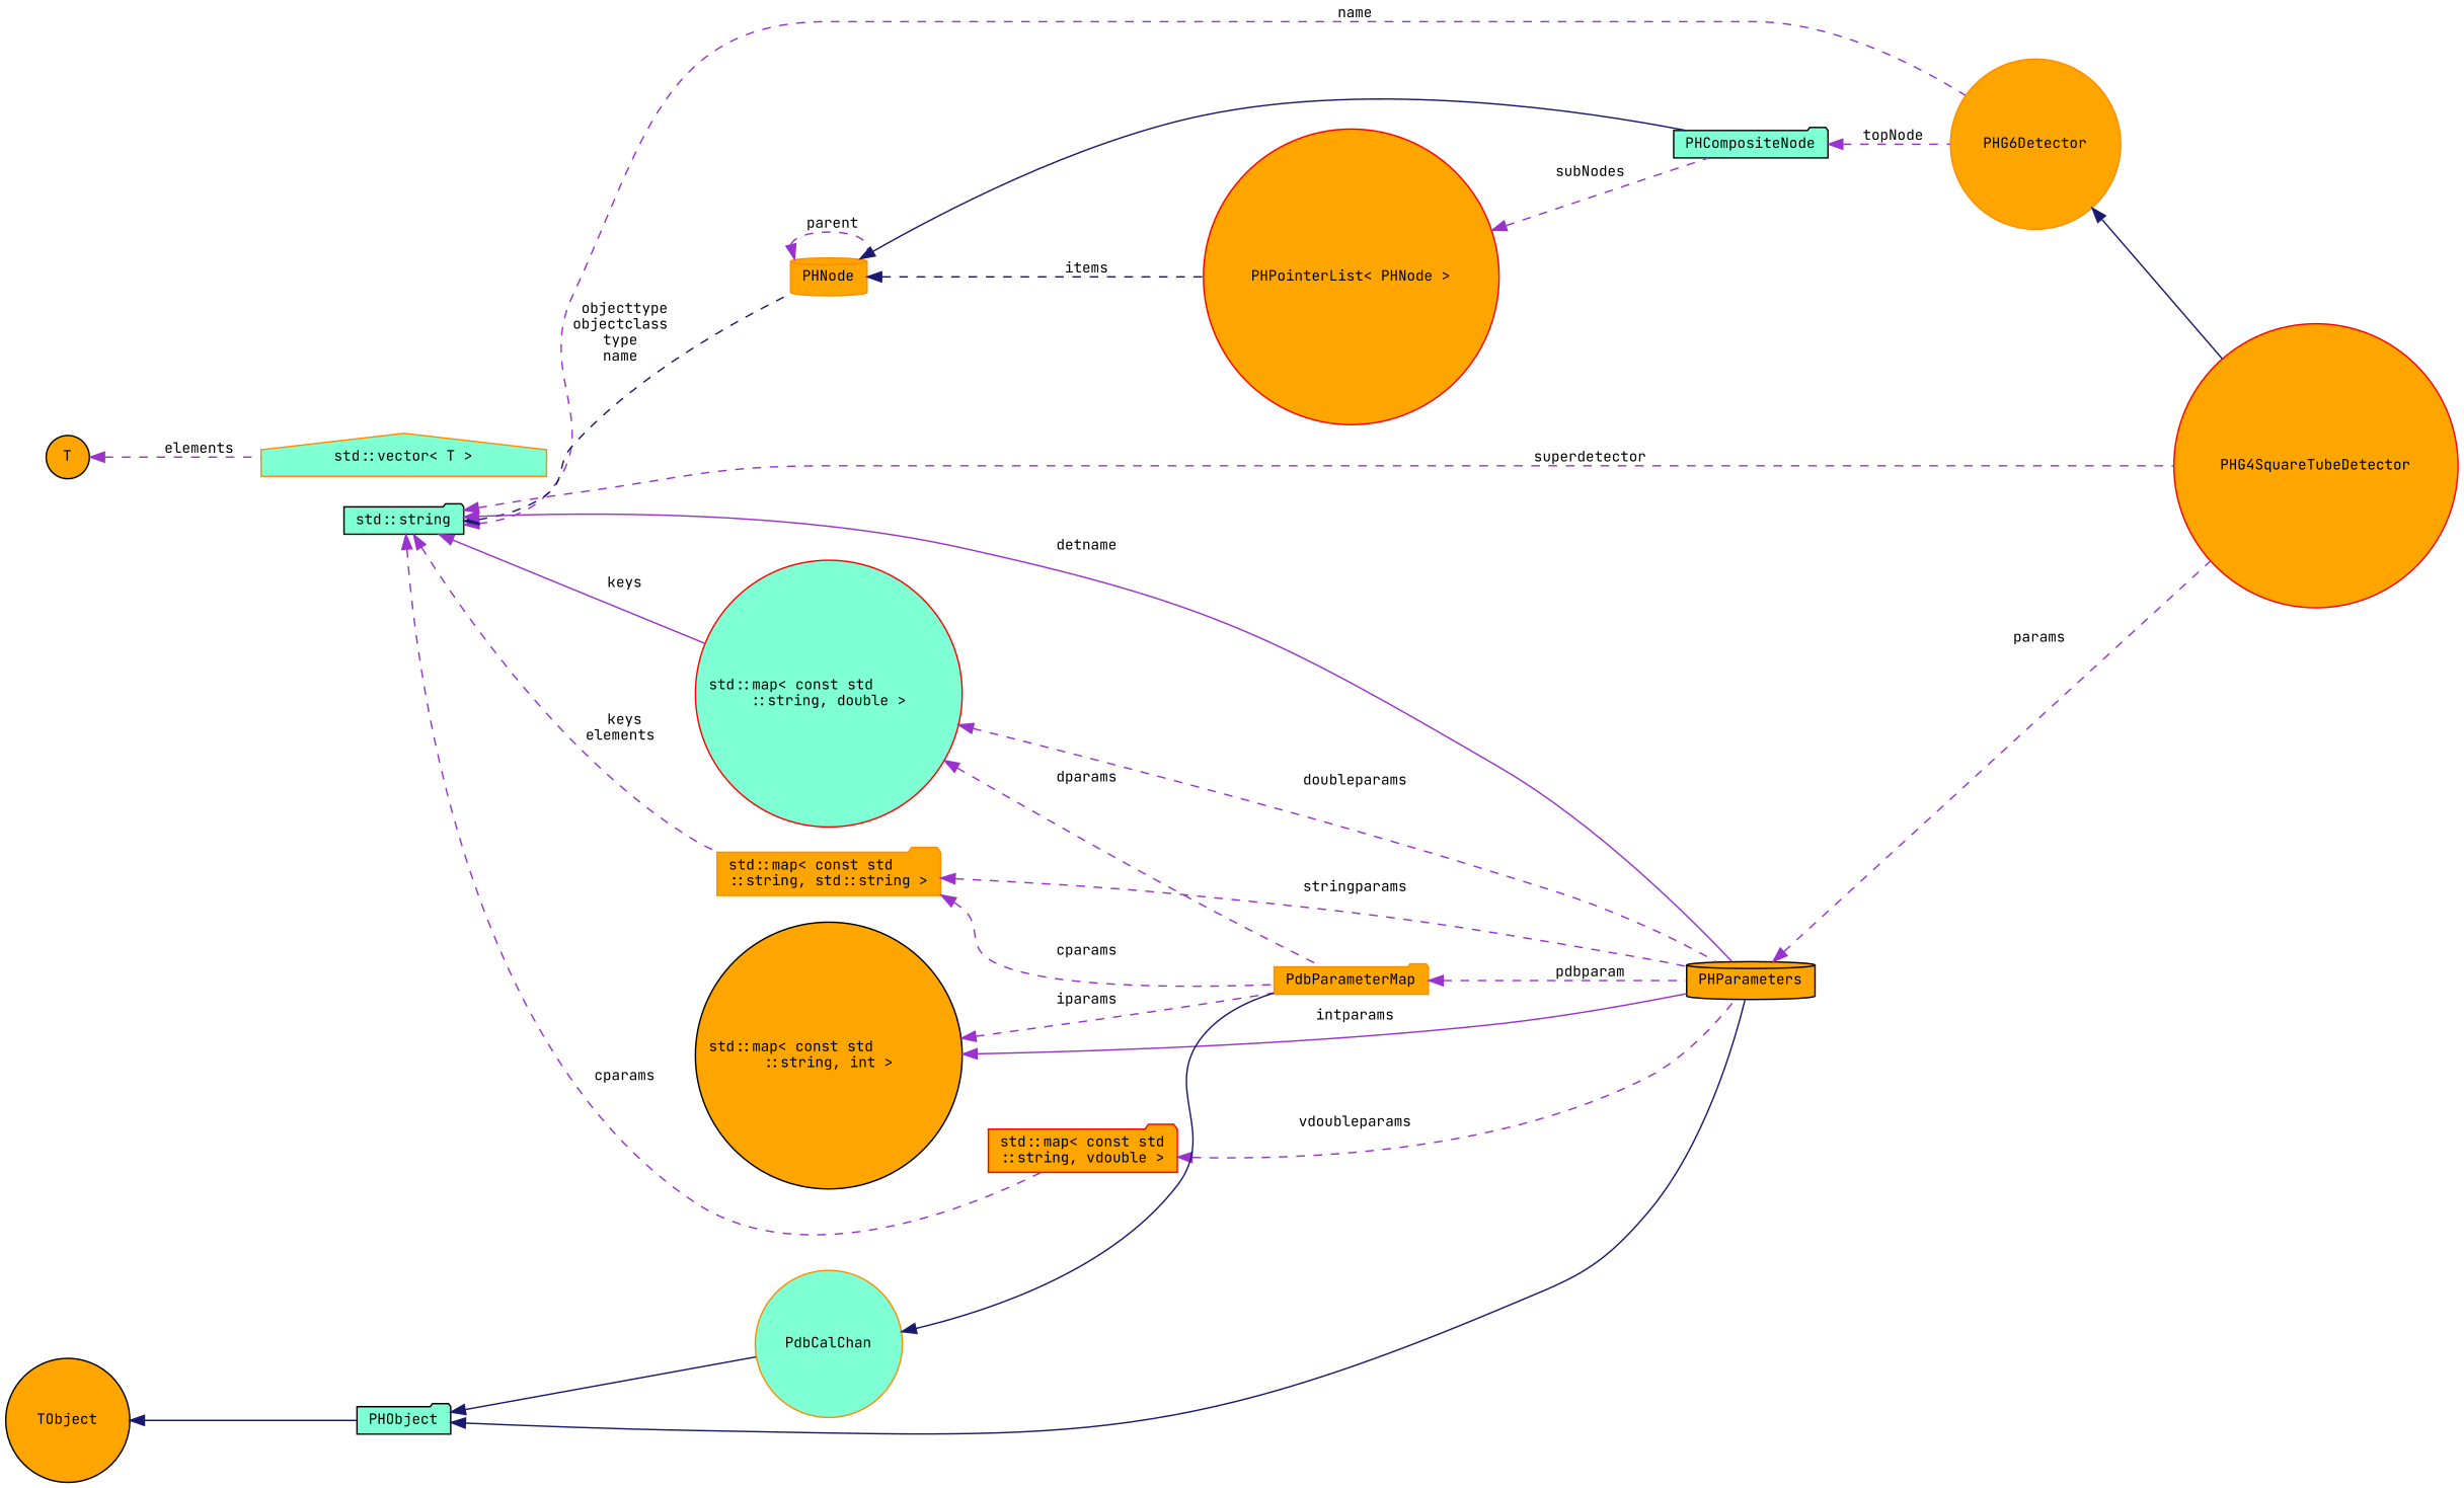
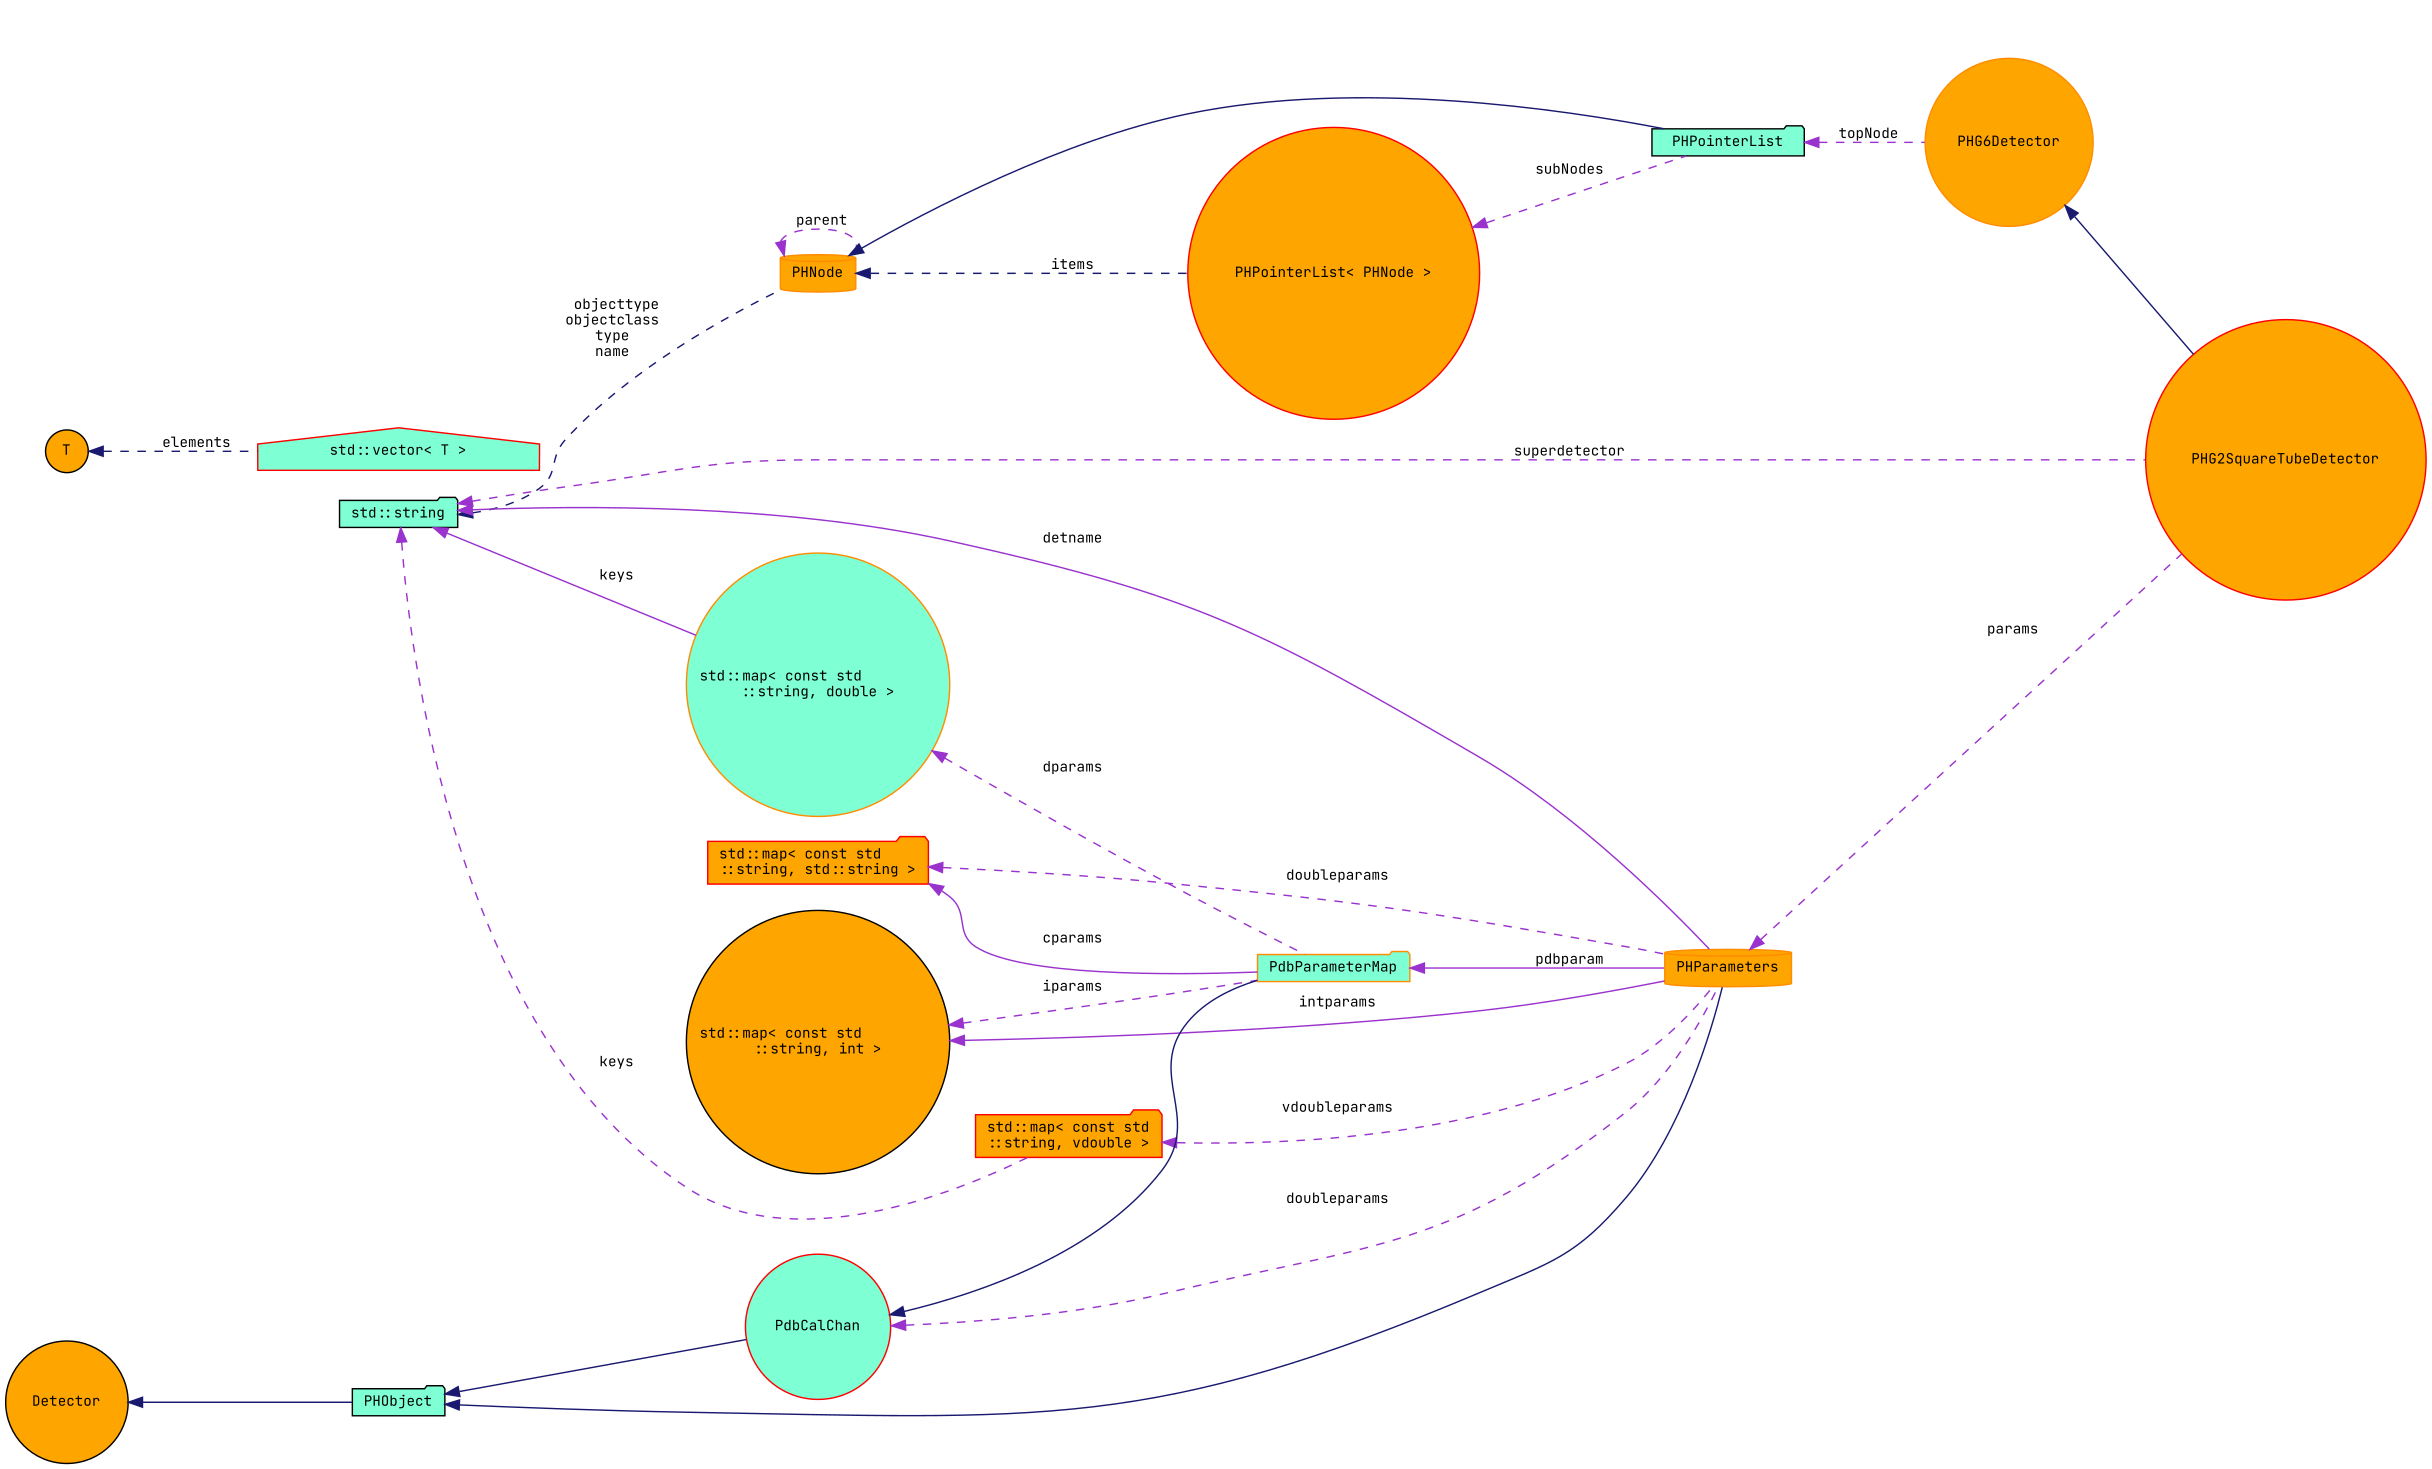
  digraph {
    fontname="JetBrains Mono"
    rankdir=LR
    node [color=darkorange fillcolor=orange fontname="JetBrains Mono" fontsize=10 shape=circle style=filled]
    edge [color=darkorchid3 dir=back fontname="JetBrains Mono" fontsize=10 labelfontname=FreeSans labelfontsize=10 style=dashed]
-   n1 [color=red fontcolor=black height=0.2 label=PHG4SquareTubeDetector width=0.4]
+   n1 [color=red fontcolor=black height=0.2 label=PHG2SquareTubeDetector width=0.4]
    n2 [height=0.2 label=PHG6Detector width=0.4]
    n3 [color=black fillcolor=aquamarine height=0.2 label="std::string" shape=folder width=0.4]
    n4 [height=0.2 label=PHNode shape=cylinder width=0.4]
-   n5 [color=black height=0.2 label=PHParameters shape=cylinder width=0.4]
-   n6 [color=red fillcolor=aquamarine height=0.2 label="std::map\< const std\l::string, double \>" width=0.4]
-   n7 [height=0.2 label="std::map\< const std\l::string, std::string \>" shape=folder width=0.4]
+   n5 [height=0.2 label=PHParameters shape=cylinder width=0.4]
+   n6 [fillcolor=aquamarine height=0.2 label="std::map\< const std\l::string, double \>" width=0.4]
+   n7 [color=red height=0.2 label="std::map\< const std\l::string, std::string \>" shape=folder width=0.4]
    n8 [color=red height=0.2 label="std::map\< const std\l::string, vdouble \>" shape=folder width=0.4]
-   n9 [color=black fillcolor=aquamarine height=0.2 label=PHCompositeNode shape=folder width=0.4]
+   n9 [color=black fillcolor=aquamarine height=0.2 label=PHPointerList shape=folder width=0.4]
    n10 [color=red height=0.2 label="PHPointerList\< PHNode \>" width=0.4]
-   n11 [height=0.2 label=PdbParameterMap shape=folder width=0.4]
+   n11 [fillcolor=aquamarine height=0.2 label=PdbParameterMap shape=folder width=0.4]
    n12 [color=black height=0.2 label="std::map\< const std\l::string, int \>" width=0.4]
    n13 [color=black fillcolor=aquamarine height=0.2 label=PHObject shape=folder width=0.4]
-   n14 [fillcolor=aquamarine height=0.2 label=PdbCalChan width=0.4]
-   n15 [color=black height=0.2 label=TObject width=0.4]
-   n16 [fillcolor=aquamarine height=0.2 label="std::vector\< T \>" shape=house width=0.4]
+   n14 [color=red fillcolor=aquamarine height=0.2 label=PdbCalChan width=0.4]
+   n15 [color=black height=0.2 label=Detector width=0.4]
+   n16 [color=red fillcolor=aquamarine height=0.2 label="std::vector\< T \>" shape=house width=0.4]
    n17 [color=black height=0.2 label=T width=0.4]
    n2 -> n1 [color=midnightblue style=solid]
    n3 -> n1 [label=" superdetector"]
-   n3 -> n2 [label=" name"]
    n3 -> n4 [color=midnightblue label=" objecttype\nobjectclass\ntype\nname"]
    n3 -> n5 [label=" detname" style=solid]
    n3 -> n6 [label=" keys" style=solid]
-   n3 -> n7 [label=" keys\nelements"]
-   n3 -> n8 [label=" cparams"]
+   n3 -> n8 [label=" keys"]
    n4 -> n4 [label=" parent"]
    n4 -> n9 [color=midnightblue style=solid]
    n4 -> n10 [color=midnightblue label=" items"]
    n5 -> n1 [label=" params"]
-   n6 -> n5 [label=" doubleparams"]
+   n14 -> n5 [label=" doubleparams"]
    n6 -> n11 [label=" dparams"]
-   n7 -> n5 [label=" stringparams"]
-   n7 -> n11 [label=" cparams"]
+   n7 -> n5 [label=" doubleparams"]
+   n7 -> n11 [label=" cparams" style=solid]
    n8 -> n5 [label=" vdoubleparams"]
    n9 -> n2 [label=" topNode"]
    n10 -> n9 [label=" subNodes"]
-   n11 -> n5 [label=" pdbparam"]
+   n11 -> n5 [label=" pdbparam" style=solid]
    n12 -> n5 [label=" intparams" style=solid]
    n12 -> n11 [label=" iparams"]
    n13 -> n5 [color=midnightblue style=solid]
    n13 -> n14 [color=midnightblue style=solid]
    n14 -> n11 [color=midnightblue style=solid]
    n15 -> n13 [color=midnightblue style=solid]
-   n17 -> n16 [label=" elements"]
+   n17 -> n16 [color=midnightblue label=" elements"]
  }
